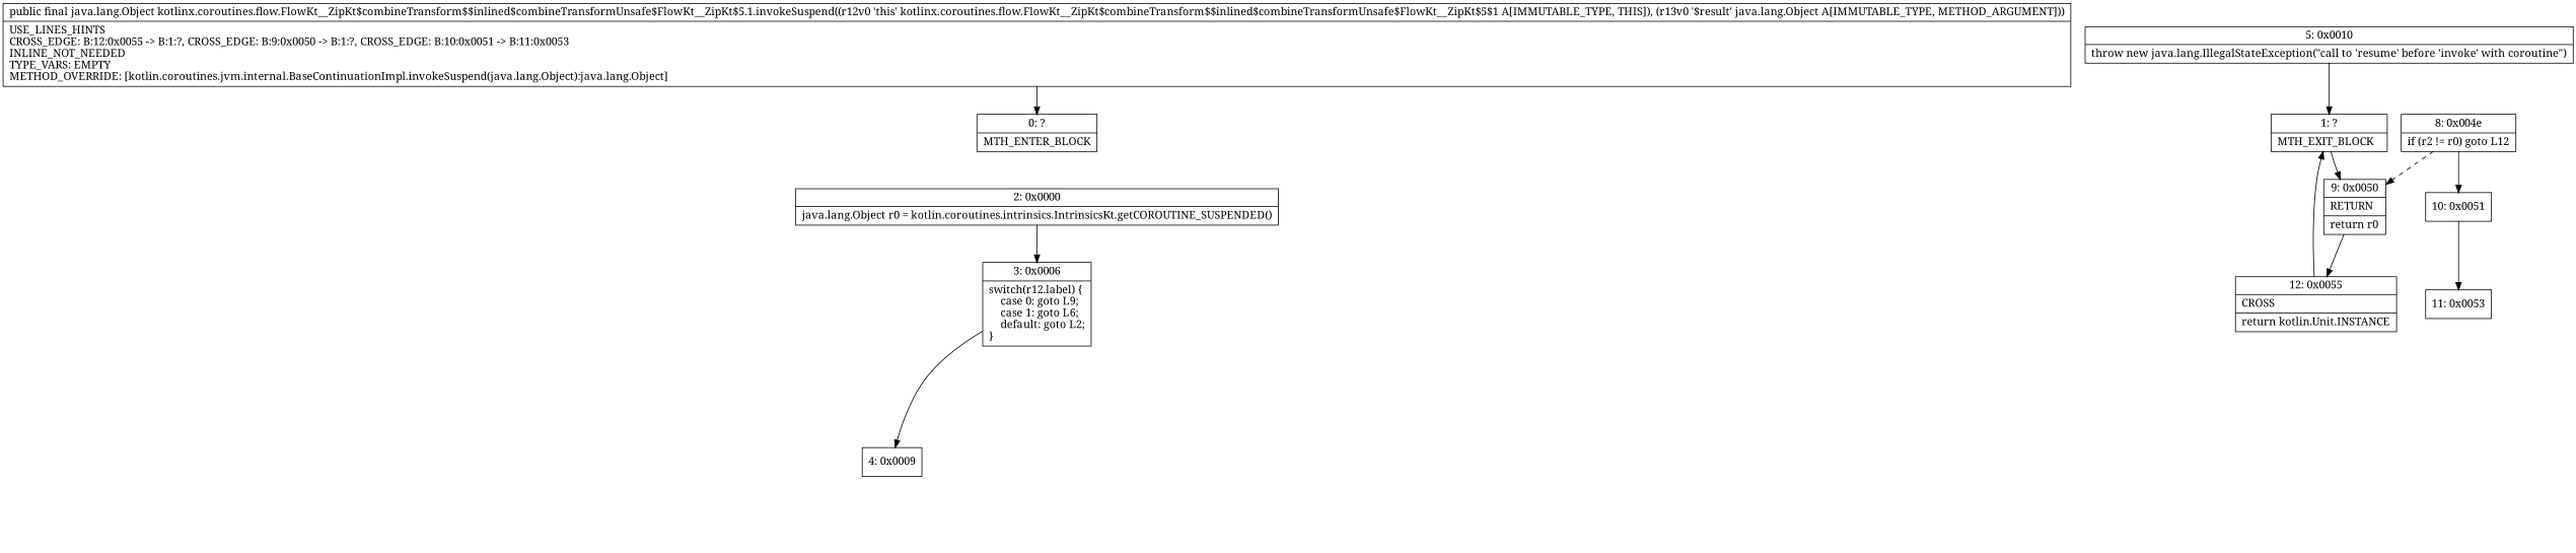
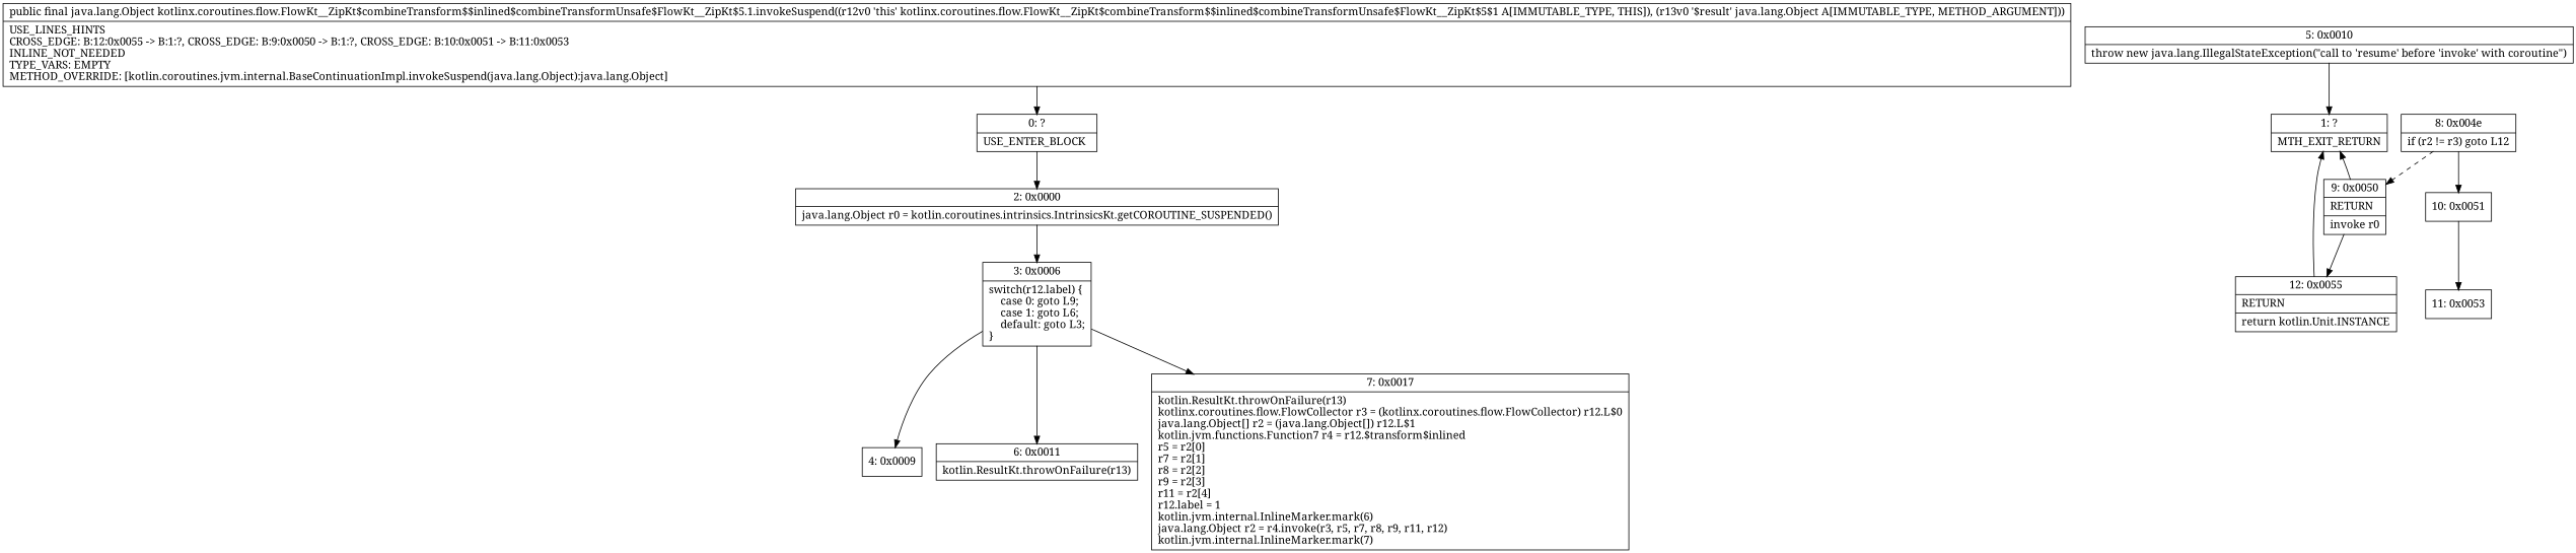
  digraph {
    fontname="Noto Serif"
    node [fontname="Noto Serif" shape=record]
    edge [fontname="Noto Serif"]
-   n1 [label="{0\:\ ?|MTH_ENTER_BLOCK\l}"]
+   n1 [label="{0\:\ ?|USE_ENTER_BLOCK\l}"]
    n2 [label="{2\:\ 0x0000|java.lang.Object r0 = kotlin.coroutines.intrinsics.IntrinsicsKt.getCOROUTINE_SUSPENDED()\l}"]
-   n3 [label="{3\:\ 0x0006|switch(r12.label) \{\l    case 0: goto L9;\l    case 1: goto L6;\l    default: goto L2;\l\}\l}"]
+   n3 [label="{3\:\ 0x0006|switch(r12.label) \{\l    case 0: goto L9;\l    case 1: goto L6;\l    default: goto L3;\l\}\l}"]
    n4 [label="{4\:\ 0x0009}"]
+   n5 [label="{6\:\ 0x0011|kotlin.ResultKt.throwOnFailure(r13)\l}"]
+   n6 [label="{7\:\ 0x0017|kotlin.ResultKt.throwOnFailure(r13)\lkotlinx.coroutines.flow.FlowCollector r3 = (kotlinx.coroutines.flow.FlowCollector) r12.L$0\ljava.lang.Object[] r2 = (java.lang.Object[]) r12.L$1\lkotlin.jvm.functions.Function7 r4 = r12.$transform$inlined\lr5 = r2[0]\lr7 = r2[1]\lr8 = r2[2]\lr9 = r2[3]\lr11 = r2[4]\lr12.label = 1\lkotlin.jvm.internal.InlineMarker.mark(6)\ljava.lang.Object r2 = r4.invoke(r3, r5, r7, r8, r9, r11, r12)\lkotlin.jvm.internal.InlineMarker.mark(7)\l}"]
    n7 [label="{5\:\ 0x0010|throw new java.lang.IllegalStateException(\"call to 'resume' before 'invoke' with coroutine\")\l}"]
-   n8 [label="{1\:\ ?|MTH_EXIT_BLOCK\l}"]
+   n8 [label="{1\:\ ?|MTH_EXIT_RETURN\l}"]
    n9 [label="{11\:\ 0x0053}"]
-   n10 [label="{12\:\ 0x0055|CROSS\l|return kotlin.Unit.INSTANCE\l}"]
-   n11 [label="{8\:\ 0x004e|if (r2 != r0) goto L12\l}"]
-   n12 [label="{9\:\ 0x0050|RETURN\l|return r0\l}"]
+   n10 [label="{12\:\ 0x0055|RETURN\l|return kotlin.Unit.INSTANCE\l}"]
+   n11 [label="{8\:\ 0x004e|if (r2 != r3) goto L12\l}"]
+   n12 [label="{9\:\ 0x0050|RETURN\l|invoke r0\l}"]
    n13 [label="{10\:\ 0x0051}"]
    n14 [label="{public final java.lang.Object kotlinx.coroutines.flow.FlowKt__ZipKt$combineTransform$$inlined$combineTransformUnsafe$FlowKt__ZipKt$5.1.invokeSuspend((r12v0 'this' kotlinx.coroutines.flow.FlowKt__ZipKt$combineTransform$$inlined$combineTransformUnsafe$FlowKt__ZipKt$5$1 A[IMMUTABLE_TYPE, THIS]), (r13v0 '$result' java.lang.Object A[IMMUTABLE_TYPE, METHOD_ARGUMENT]))  | USE_LINES_HINTS\lCROSS_EDGE: B:12:0x0055 \-\> B:1:?, CROSS_EDGE: B:9:0x0050 \-\> B:1:?, CROSS_EDGE: B:10:0x0051 \-\> B:11:0x0053\lINLINE_NOT_NEEDED\lTYPE_VARS: EMPTY\lMETHOD_OVERRIDE: [kotlin.coroutines.jvm.internal.BaseContinuationImpl.invokeSuspend(java.lang.Object):java.lang.Object]\l}"]
+   n1 -> n2
    n2 -> n3
    n3 -> n4
+   n3 -> n5
+   n3 -> n6
    n7 -> n8
    n10 -> n8
    n11 -> n12 [style=dashed]
    n11 -> n13
-   n8 -> n12
+   n12 -> n8
    n12 -> n10
    n13 -> n9
    n14 -> n1
  }
